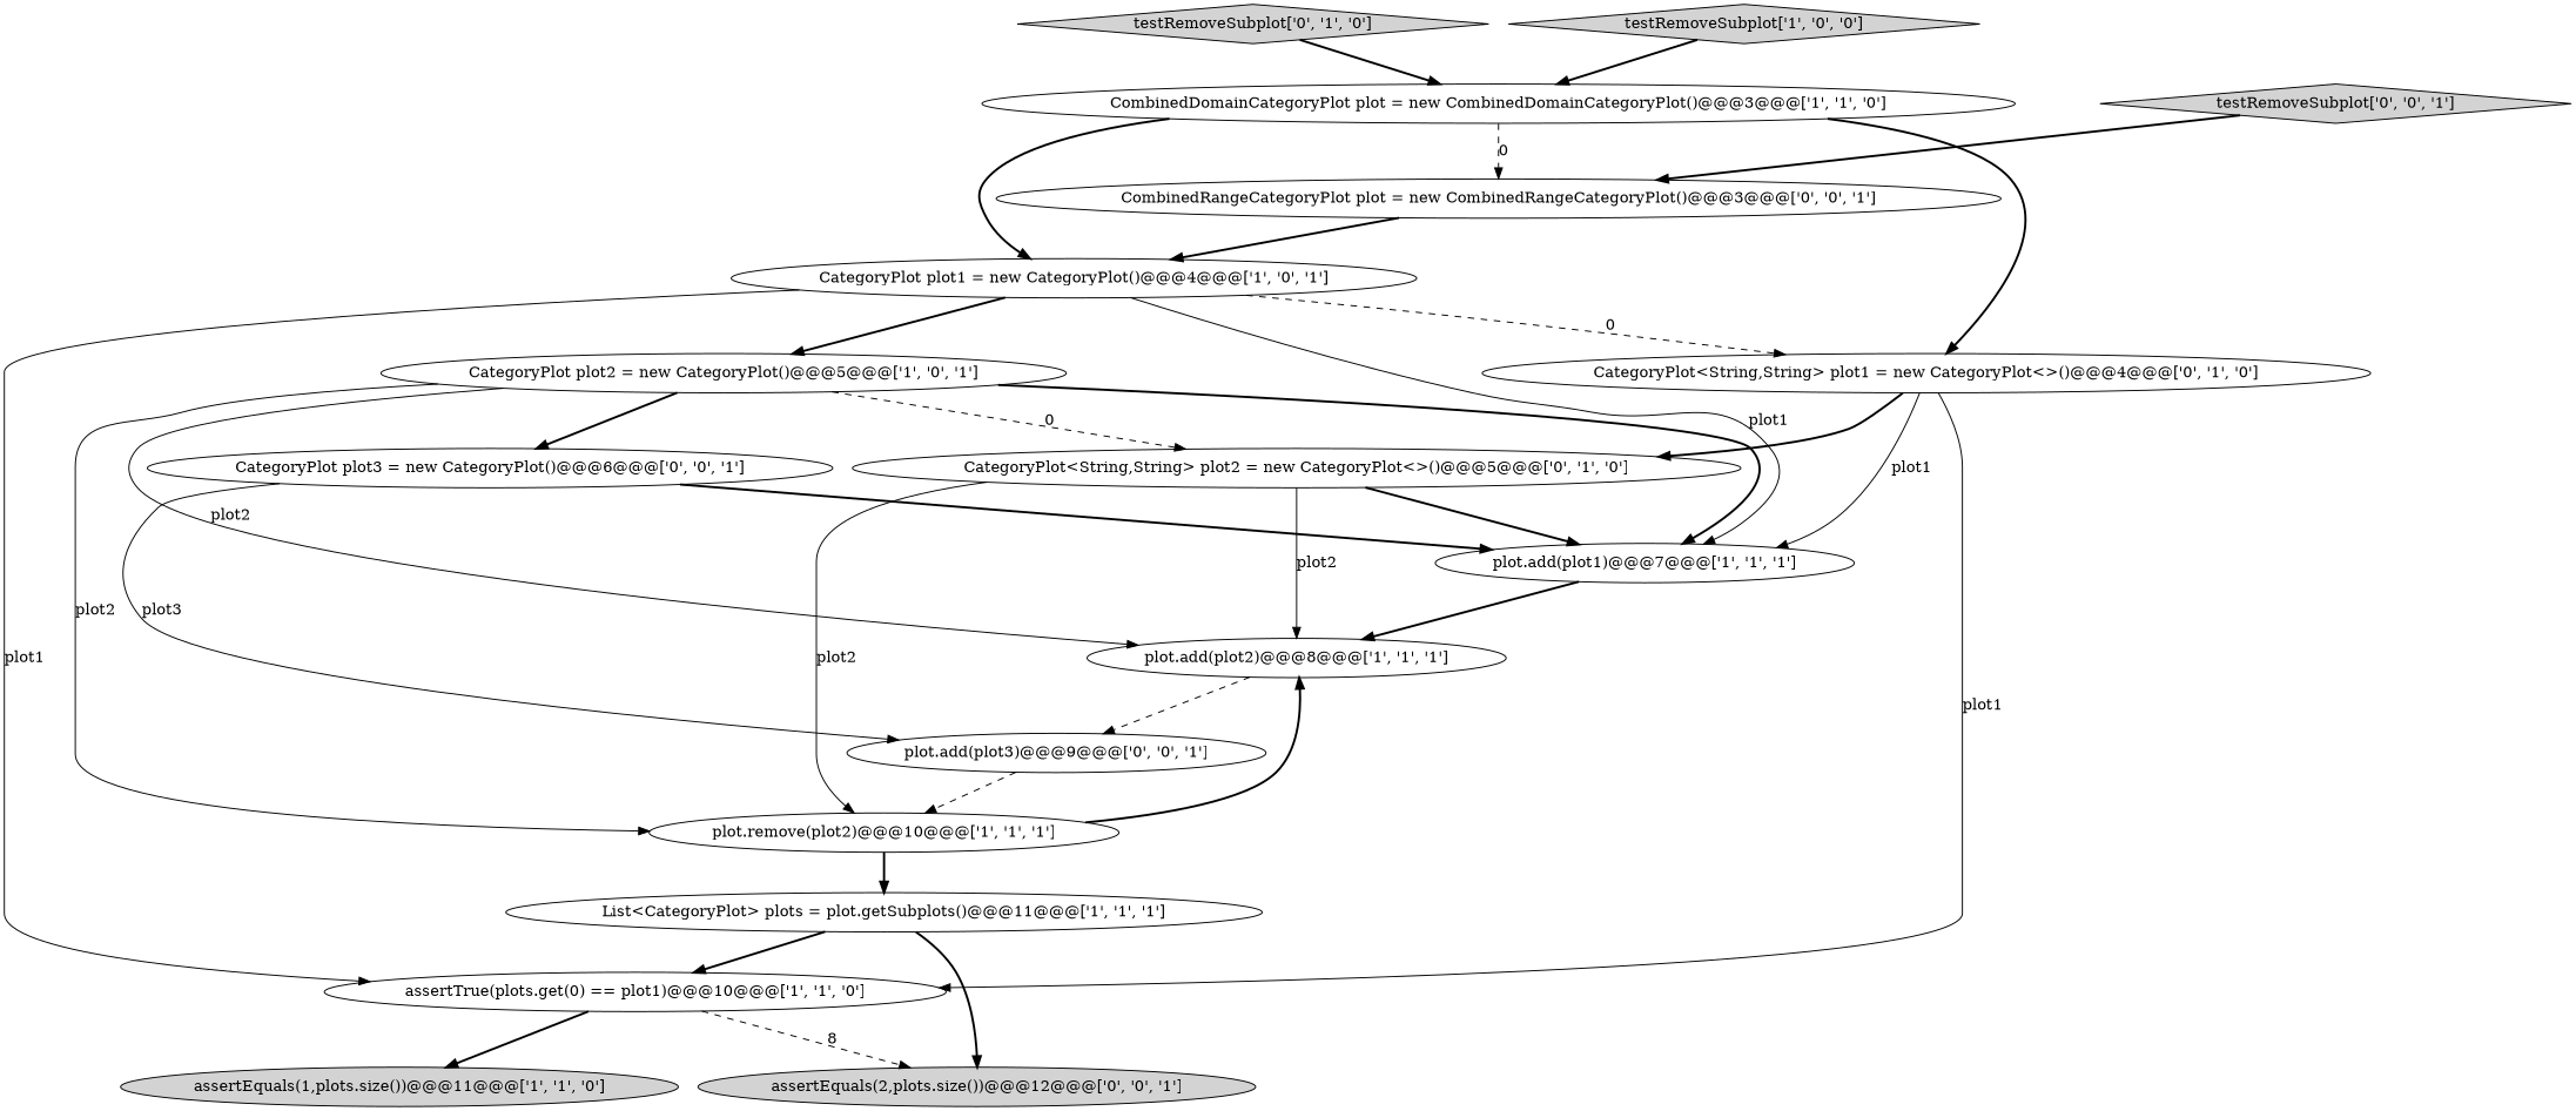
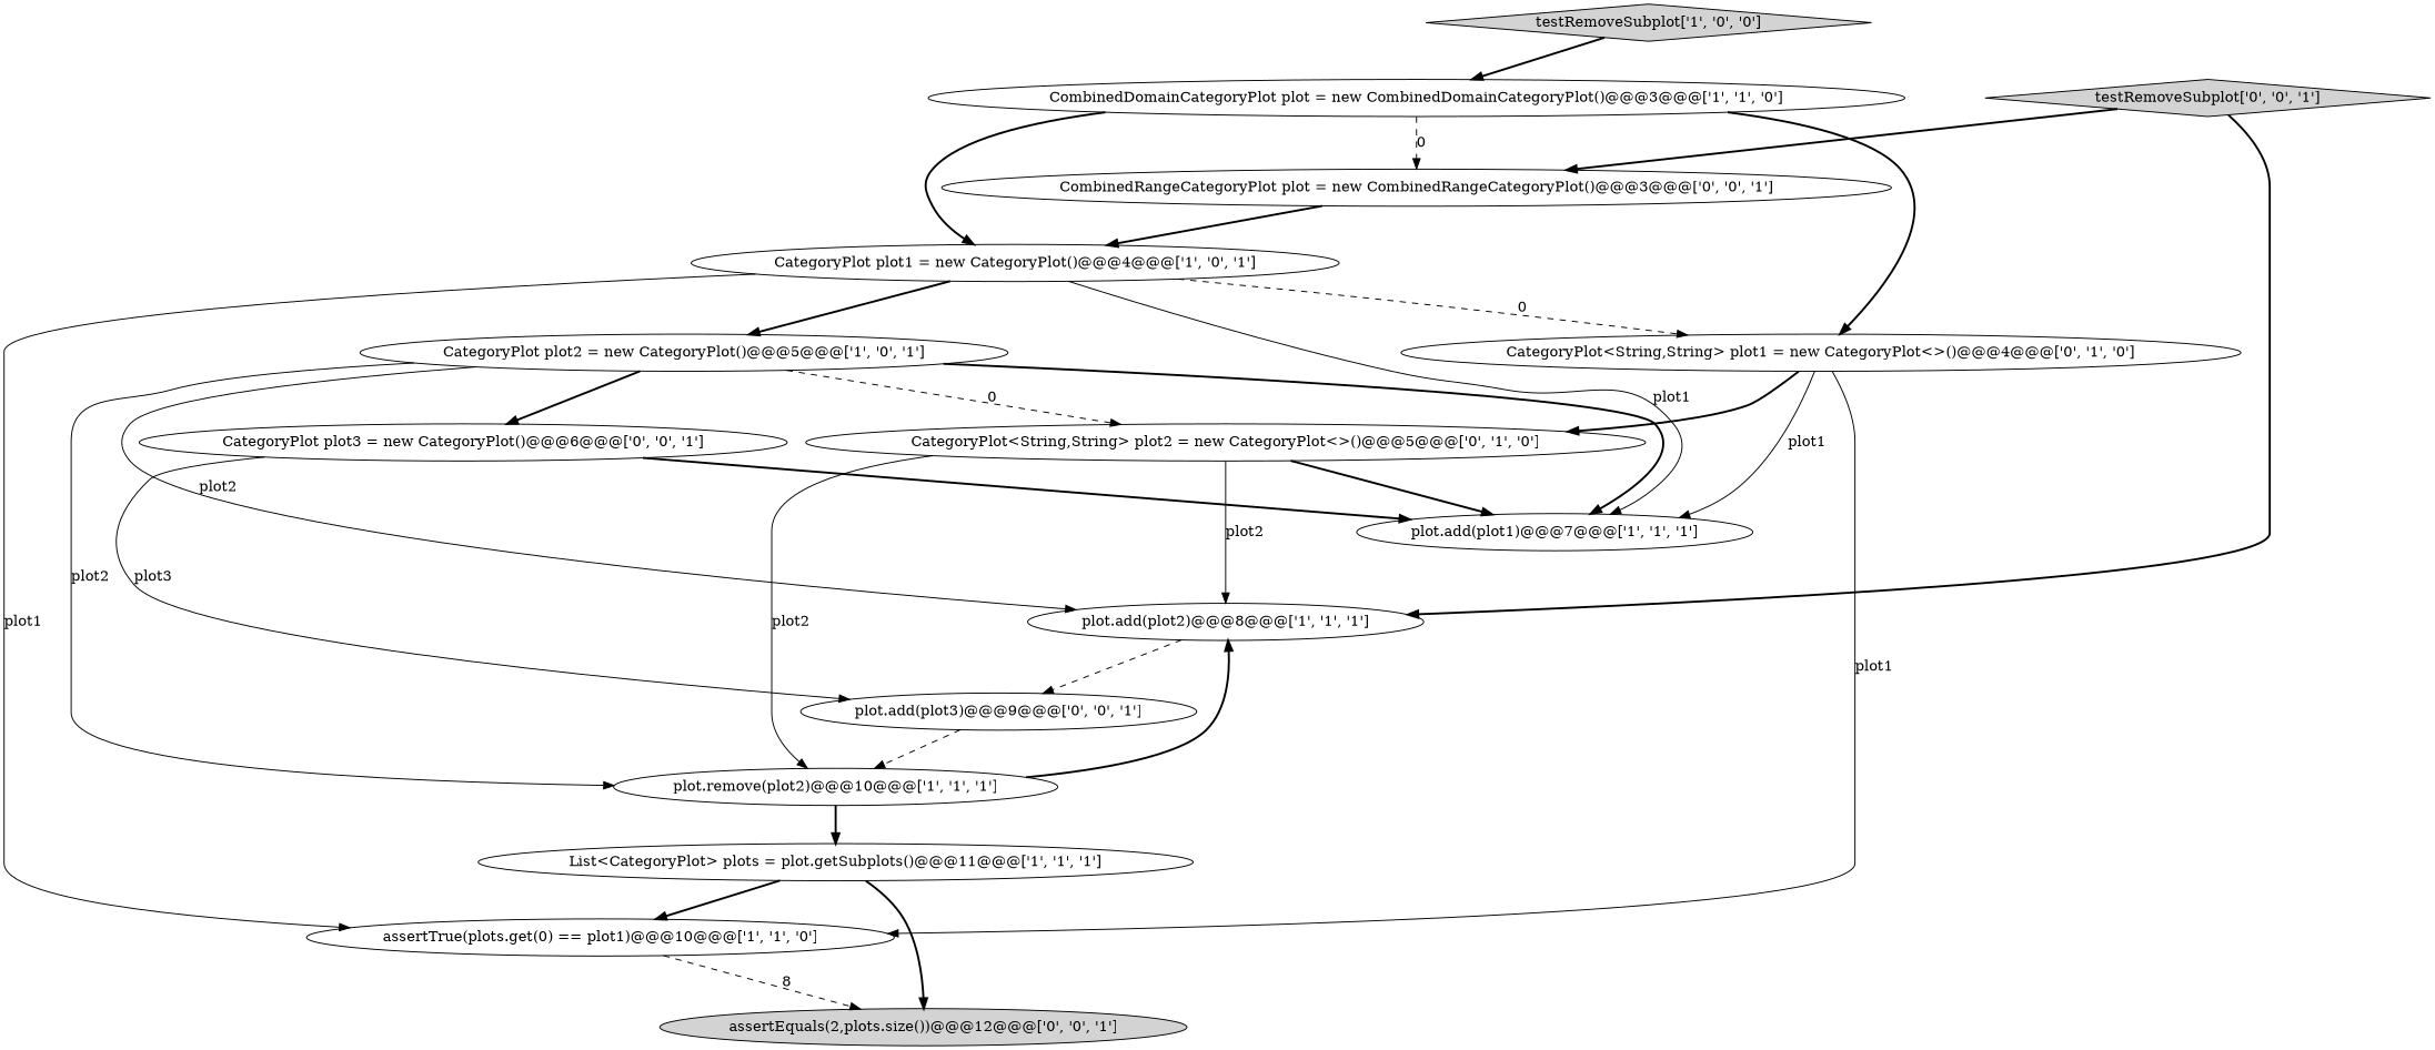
  digraph {
    node [fillcolor=white shape=ellipse style=filled]
    edge [style=bold]
    n1 [label="plot.add(plot2)@@@8@@@['1', '1', '1']"]
    n2 [label="plot.add(plot3)@@@9@@@['0', '0', '1']"]
    n3 [label="plot.remove(plot2)@@@10@@@['1', '1', '1']"]
    n4 [label="List<CategoryPlot> plots = plot.getSubplots()@@@11@@@['1', '1', '1']"]
    n5 [label="CategoryPlot<String,String> plot1 = new CategoryPlot<>()@@@4@@@['0', '1', '0']"]
    n6 [label="CategoryPlot<String,String> plot2 = new CategoryPlot<>()@@@5@@@['0', '1', '0']"]
    n7 [label="plot.add(plot1)@@@7@@@['1', '1', '1']"]
    n8 [label="assertTrue(plots.get(0) == plot1)@@@10@@@['1', '1', '0']"]
-   n9 [fillcolor=lightgray label="assertEquals(1,plots.size())@@@11@@@['1', '1', '0']"]
    n10 [fillcolor=lightgray label="assertEquals(2,plots.size())@@@12@@@['0', '0', '1']"]
    n11 [label="CombinedRangeCategoryPlot plot = new CombinedRangeCategoryPlot()@@@3@@@['0', '0', '1']"]
    n12 [label="CategoryPlot plot1 = new CategoryPlot()@@@4@@@['1', '0', '1']"]
    n13 [label="CategoryPlot plot2 = new CategoryPlot()@@@5@@@['1', '0', '1']"]
-   n14 [fillcolor=lightgray label="testRemoveSubplot['0', '1', '0']" shape=diamond]
    n15 [label="CombinedDomainCategoryPlot plot = new CombinedDomainCategoryPlot()@@@3@@@['1', '1', '0']"]
    n16 [label="CategoryPlot plot3 = new CategoryPlot()@@@6@@@['0', '0', '1']"]
    n17 [fillcolor=lightgray label="testRemoveSubplot['1', '0', '0']" shape=diamond]
    n18 [fillcolor=lightgray label="testRemoveSubplot['0', '0', '1']" shape=diamond]
    n1 -> n2 [style=dashed]
    n2 -> n3 [style=dashed]
    n3 -> n1
    n3 -> n4
    n4 -> n8
    n4 -> n10
    n5 -> n6
    n5 -> n7 [label=plot1 style=solid]
    n5 -> n8 [label=plot1 style=solid]
    n6 -> n1 [label=plot2 style=solid]
    n6 -> n3 [label=plot2 style=solid]
    n6 -> n7
-   n7 -> n1
-   n8 -> n9
+   n18 -> n1
    n8 -> n10 [label=8 style=dashed]
    n11 -> n12
    n12 -> n5 [label=0 style=dashed]
    n12 -> n7 [label=plot1 style=solid]
    n12 -> n8 [label=plot1 style=solid]
    n12 -> n13
    n13 -> n1 [label=plot2 style=solid]
    n13 -> n3 [label=plot2 style=solid]
    n13 -> n6 [label=0 style=dashed]
    n13 -> n7
    n13 -> n16
-   n14 -> n15
    n15 -> n5
    n15 -> n11 [label=0 style=dashed]
    n15 -> n12
    n16 -> n2 [label=plot3 style=solid]
    n16 -> n7
    n17 -> n15
    n18 -> n11
  }
